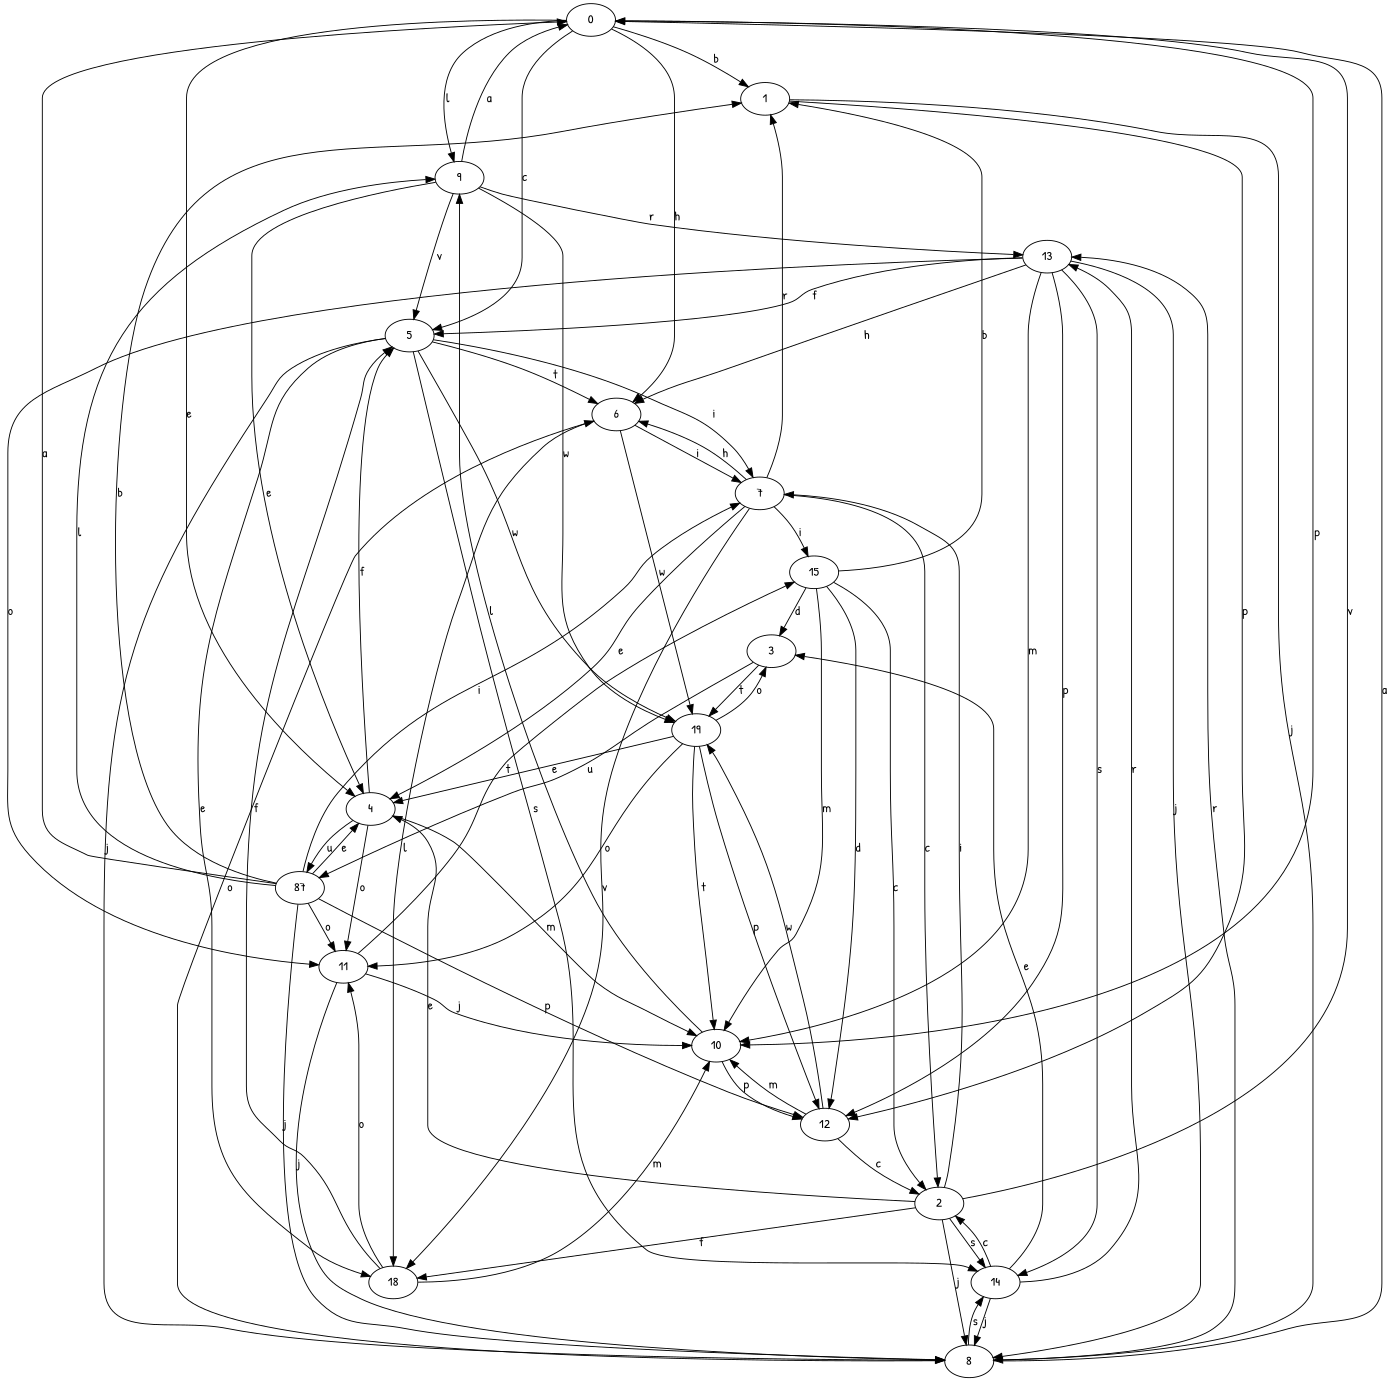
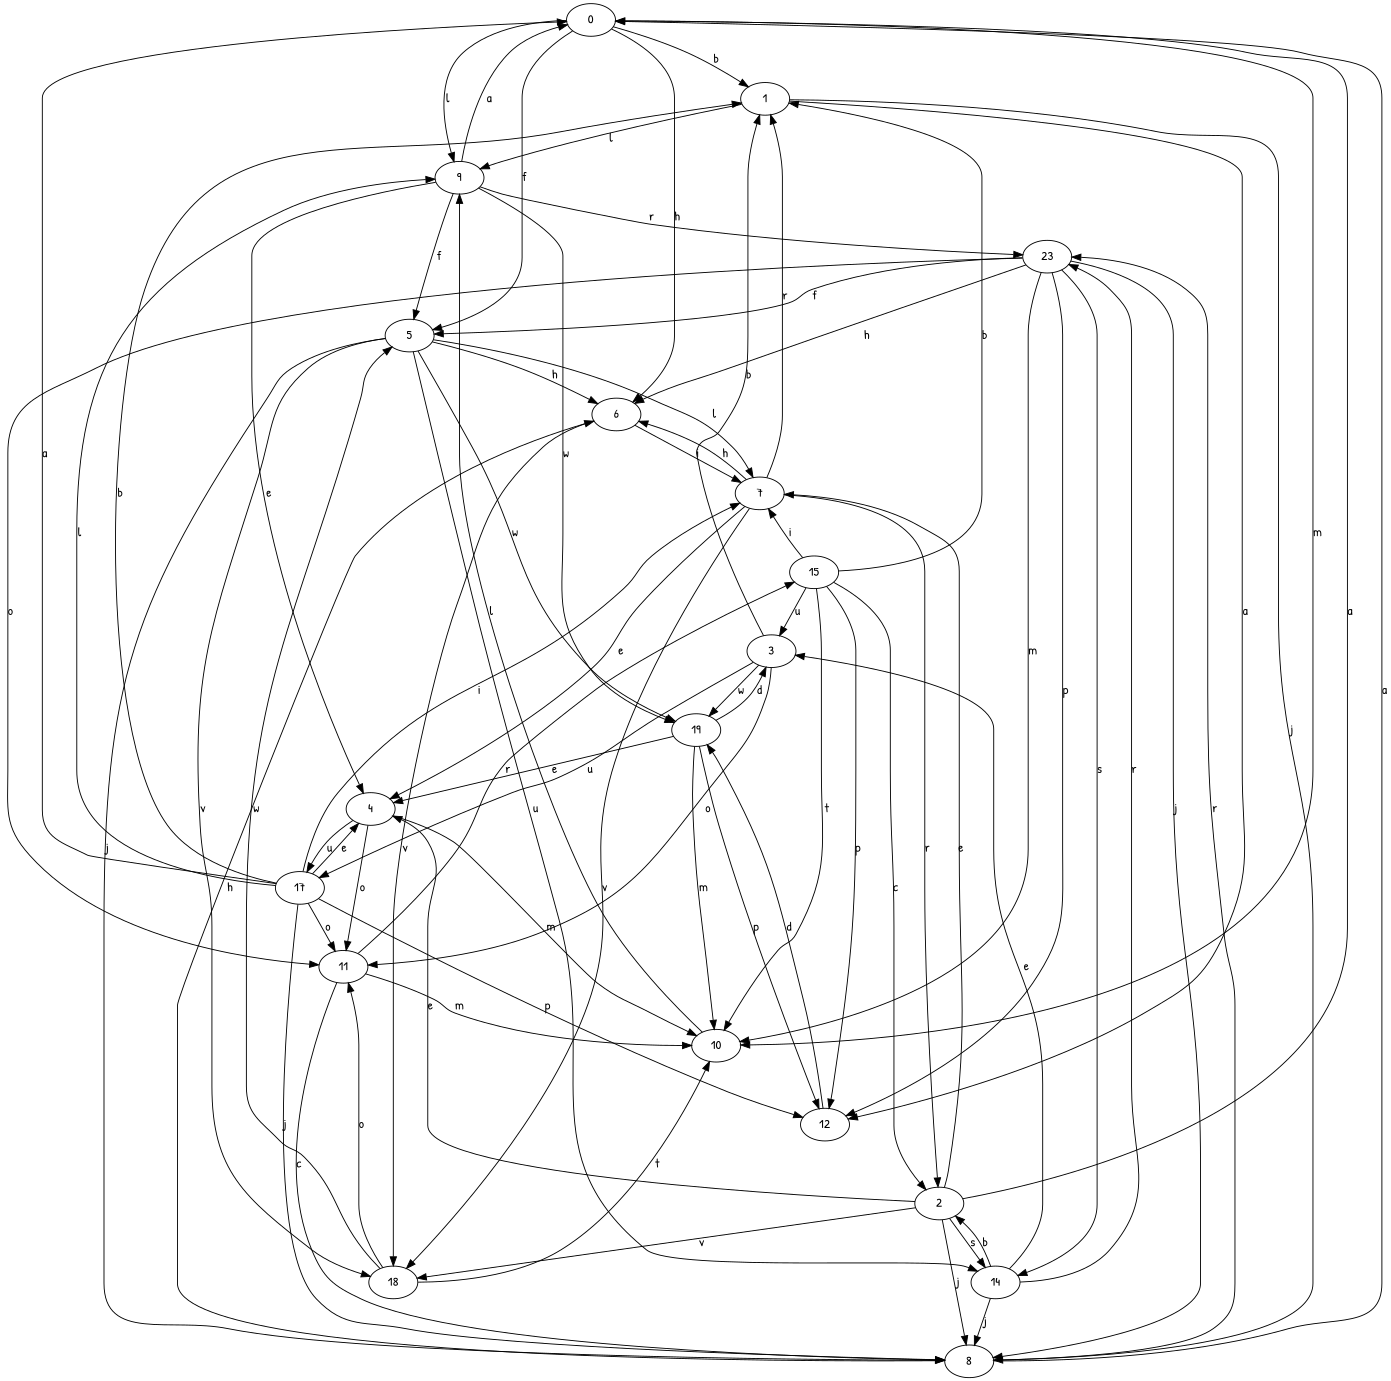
  strict digraph {
    fontname="Patrick Hand"
    node [fontname="Patrick Hand"]
    edge [fontname="Patrick Hand"]
    0
    1
    4
    5
    6
    9
    10
    8
    12
-   17 [label=87]
+   17
    11
    7
    14
    18
    19
-   13
+   13 [label=23]
    2
    3
    15
    0 -> 1 [label=b]
-   0 -> 4 [label=e]
-   0 -> 5 [label=c]
+   0 -> 5 [label=f]
    0 -> 6 [label=h]
    0 -> 9 [label=l]
-   0 -> 10 [label=p]
+   0 -> 10 [label=m]
+   1 -> 9 [label=l]
    1 -> 8 [label=j]
-   1 -> 12 [label=p]
-   4 -> 5 [label=f]
+   1 -> 12 [label=a]
    4 -> 10 [label=m]
    4 -> 17 [label=u]
    4 -> 11 [label=o]
-   5 -> 6 [label=t]
+   5 -> 6 [label=h]
    5 -> 8 [label=j]
-   5 -> 7 [label=i]
-   5 -> 14 [label=s]
-   5 -> 18 [label=e]
+   5 -> 7 [label=l]
+   5 -> 14 [label=u]
+   5 -> 18 [label=v]
    5 -> 19 [label=w]
    6 -> 7 [label=i]
-   6 -> 18 [label=l]
-   6 -> 19 [label=w]
+   6 -> 18 [label=v]
    9 -> 0 [label=a]
    9 -> 4 [label=e]
-   9 -> 5 [label=v]
+   9 -> 5 [label=f]
    9 -> 19 [label=w]
    9 -> 13 [label=r]
    10 -> 9 [label=l]
-   10 -> 12 [label=p]
    8 -> 0 [label=a]
-   8 -> 6 [label=o]
-   8 -> 14 [label=s]
+   8 -> 6 [label=h]
    8 -> 13 [label=r]
-   12 -> 10 [label=m]
-   12 -> 19 [label=w]
-   12 -> 2 [label=c]
+   12 -> 19 [label=d]
    17 -> 0 [label=a]
    17 -> 1 [label=b]
    17 -> 4 [label=e]
    17 -> 9 [label=l]
    17 -> 8 [label=j]
    17 -> 12 [label=p]
    17 -> 11 [label=o]
    17 -> 7 [label=i]
-   11 -> 10 [label=j]
-   11 -> 8 [label=j]
-   11 -> 15 [label=t]
+   11 -> 10 [label=m]
+   11 -> 8 [label=c]
+   11 -> 15 [label=r]
    7 -> 1 [label=r]
    7 -> 4 [label=e]
    7 -> 6 [label=h]
    7 -> 18 [label=v]
-   7 -> 2 [label=c]
+   7 -> 2 [label=r]
    14 -> 8 [label=j]
    14 -> 13 [label=r]
-   14 -> 2 [label=c]
+   14 -> 2 [label=b]
    14 -> 3 [label=e]
-   18 -> 5 [label=f]
-   18 -> 10 [label=m]
+   18 -> 5 [label=w]
+   18 -> 10 [label=t]
    18 -> 11 [label=o]
    19 -> 4 [label=e]
-   19 -> 10 [label=t]
+   19 -> 10 [label=m]
    19 -> 12 [label=p]
-   19 -> 11 [label=o]
-   19 -> 3 [label=o]
+   3 -> 11 [label=o]
+   19 -> 3 [label=d]
    13 -> 5 [label=f]
    13 -> 6 [label=h]
    13 -> 10 [label=m]
    13 -> 8 [label=j]
    13 -> 12 [label=p]
    13 -> 11 [label=o]
    13 -> 14 [label=s]
-   2 -> 0 [label=v]
+   2 -> 0 [label=a]
    2 -> 4 [label=e]
    2 -> 8 [label=j]
-   2 -> 7 [label=i]
+   2 -> 7 [label=e]
    2 -> 14 [label=s]
-   2 -> 18 [label=f]
+   2 -> 18 [label=v]
+   3 -> 1 [label=b]
    3 -> 17 [label=u]
-   3 -> 19 [label=t]
+   3 -> 19 [label=w]
    15 -> 1 [label=b]
-   15 -> 10 [label=m]
-   15 -> 12 [label=d]
-   7 -> 15 [label=i]
+   15 -> 10 [label=t]
+   15 -> 12 [label=p]
+   15 -> 7 [label=i]
    15 -> 2 [label=c]
-   15 -> 3 [label=d]
+   15 -> 3 [label=u]
  }
